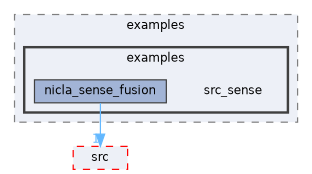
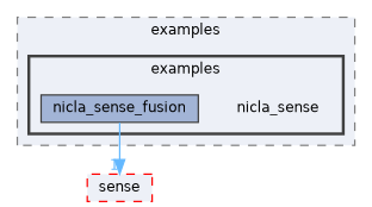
  digraph {
    compound=true
    node [fontname=Helvetica fontsize=10 shape=box]
-   n1 [height=0.2 label=src_sense shape=plaintext width=0.4]
+   n1 [height=0.2 label=nicla_sense shape=plaintext width=0.4]
    n2 [color=grey25 fillcolor="#a2b4d6" height=0.2 label=nicla_sense_fusion style=filled width=0.4]
-   n3 [color=red fillcolor="#edf0f7" height=0.2 label=src style="filled,dashed" width=0.4]
+   n3 [color=red fillcolor="#edf0f7" height=0.2 label=sense style="filled,dashed" width=0.4]
    subgraph cluster_1 {
      bgcolor="#edf0f7"
      fontname=Helvetica
      fontsize=10
      label=examples
      pencolor=grey50
      style="filled,dashed"
      subgraph cluster_2 {
        bgcolor="#edf0f7"
        fontname=Helvetica
        fontsize=10
        pencolor=grey25
        style="filled,bold"
        n1
        n2
      }
    }
    n2 -> n3 [color=steelblue1 fontcolor=steelblue1 fontname=Helvetica fontsize=10 headlabel=1 labeldistance=1.5 labelfontname=Helvetica labelfontsize=10]
  }
